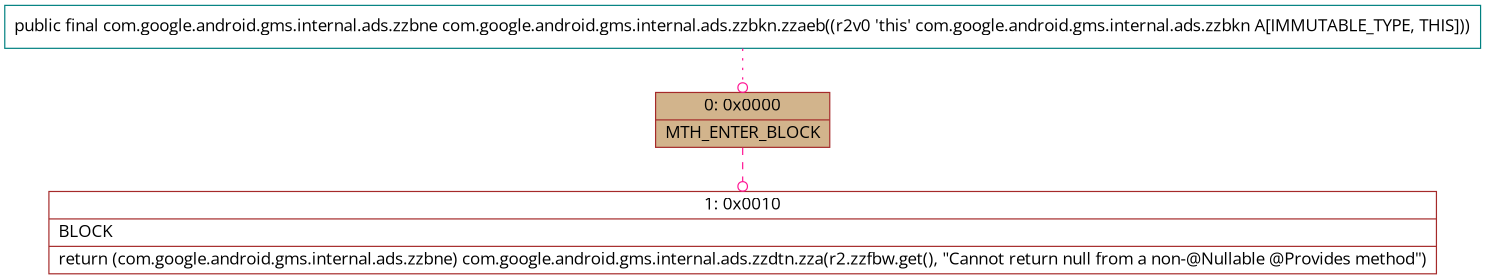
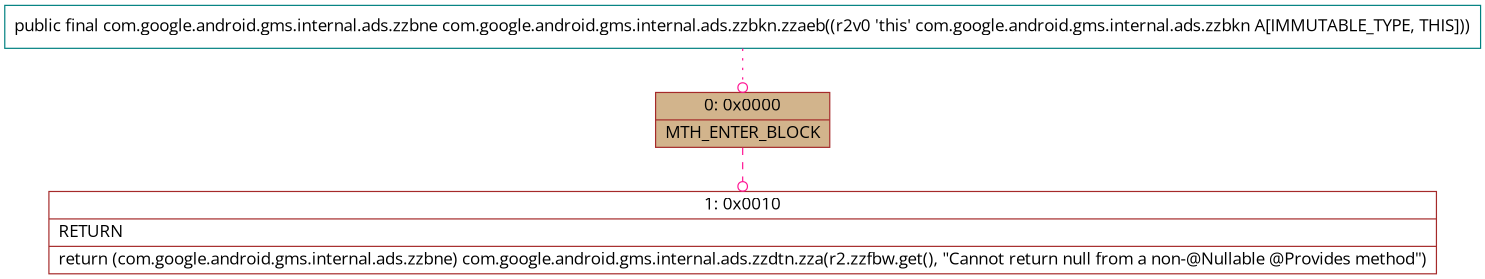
  digraph {
    fontname="Open Sans"
    node [shape=record style=filled fillcolor=white color=brown fontname="Open Sans"]
    edge [color=deeppink arrowhead=odot fontname="Open Sans"]
    n1 [label="{0\:\ 0x0000|MTH_ENTER_BLOCK\l}" fillcolor=tan]
-   n2 [label="{1\:\ 0x0010|BLOCK\l|return (com.google.android.gms.internal.ads.zzbne) com.google.android.gms.internal.ads.zzdtn.zza(r2.zzfbw.get(), \"Cannot return null from a non\-@Nullable @Provides method\")\l}"]
+   n2 [label="{1\:\ 0x0010|RETURN\l|return (com.google.android.gms.internal.ads.zzbne) com.google.android.gms.internal.ads.zzdtn.zza(r2.zzfbw.get(), \"Cannot return null from a non\-@Nullable @Provides method\")\l}"]
    n3 [label="{public final com.google.android.gms.internal.ads.zzbne com.google.android.gms.internal.ads.zzbkn.zzaeb((r2v0 'this' com.google.android.gms.internal.ads.zzbkn A[IMMUTABLE_TYPE, THIS])) }" color=teal]
    n1 -> n2 [style=dashed]
    n3 -> n1 [style=dotted]
  }
